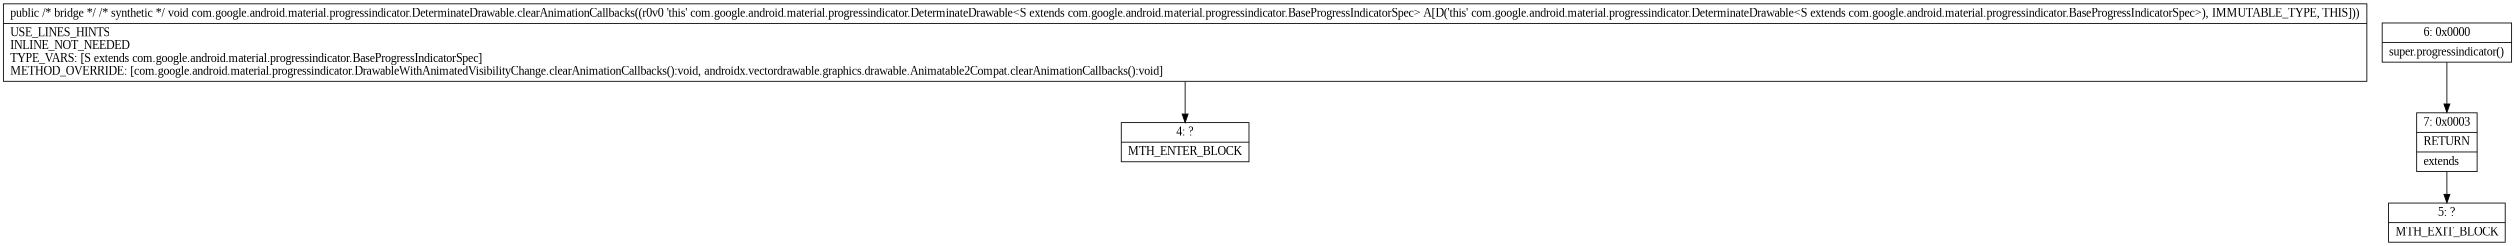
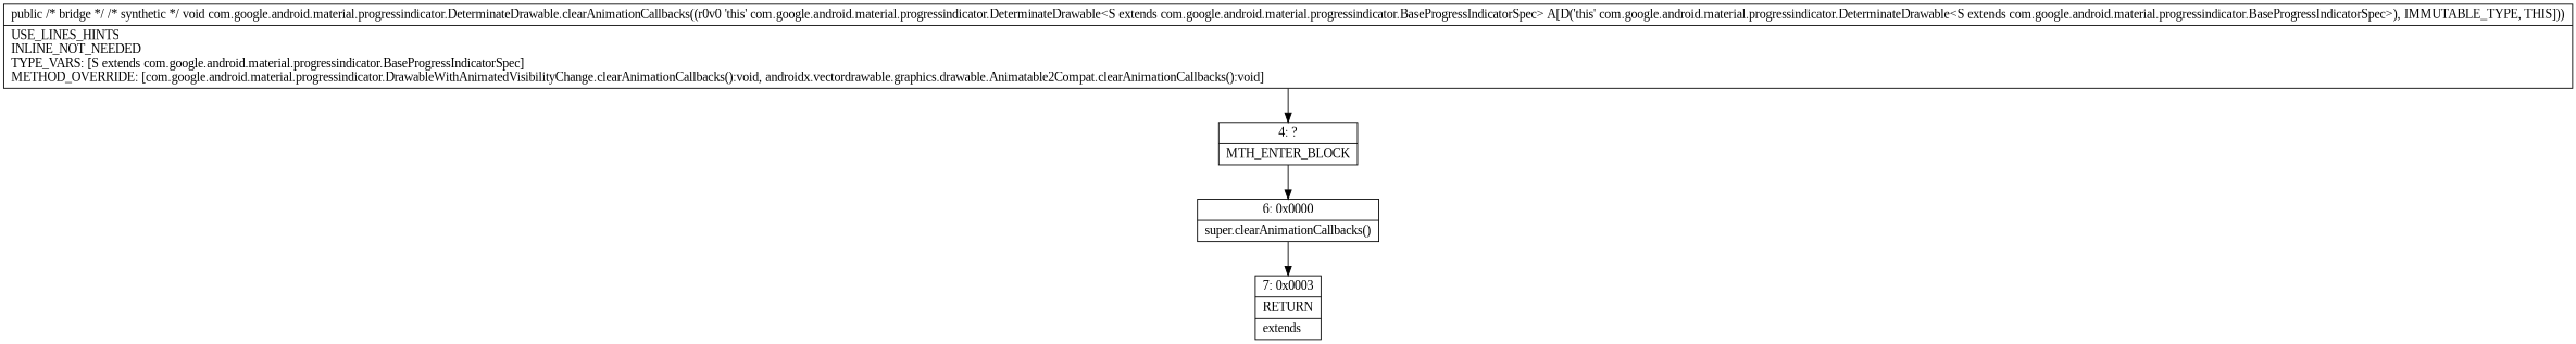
  digraph {
    fontname="Liberation Serif"
    node [fontname="Liberation Serif" shape=record]
    edge [fontname="Liberation Serif"]
    n1 [label="{4\:\ ?|MTH_ENTER_BLOCK\l}"]
-   n2 [label="{6\:\ 0x0000|super.progressindicator()\l}"]
+   n2 [label="{6\:\ 0x0000|super.clearAnimationCallbacks()\l}"]
    n3 [label="{7\:\ 0x0003|RETURN\l|extends\l}"]
-   n4 [label="{5\:\ ?|MTH_EXIT_BLOCK\l}"]
    n5 [label="{public \/* bridge *\/ \/* synthetic *\/ void com.google.android.material.progressindicator.DeterminateDrawable.clearAnimationCallbacks((r0v0 'this' com.google.android.material.progressindicator.DeterminateDrawable\<S extends com.google.android.material.progressindicator.BaseProgressIndicatorSpec\> A[D('this' com.google.android.material.progressindicator.DeterminateDrawable\<S extends com.google.android.material.progressindicator.BaseProgressIndicatorSpec\>), IMMUTABLE_TYPE, THIS]))  | USE_LINES_HINTS\lINLINE_NOT_NEEDED\lTYPE_VARS: [S extends com.google.android.material.progressindicator.BaseProgressIndicatorSpec]\lMETHOD_OVERRIDE: [com.google.android.material.progressindicator.DrawableWithAnimatedVisibilityChange.clearAnimationCallbacks():void, androidx.vectordrawable.graphics.drawable.Animatable2Compat.clearAnimationCallbacks():void]\l}"]
+   n1 -> n2
    n2 -> n3
-   n3 -> n4
    n5 -> n1
  }
